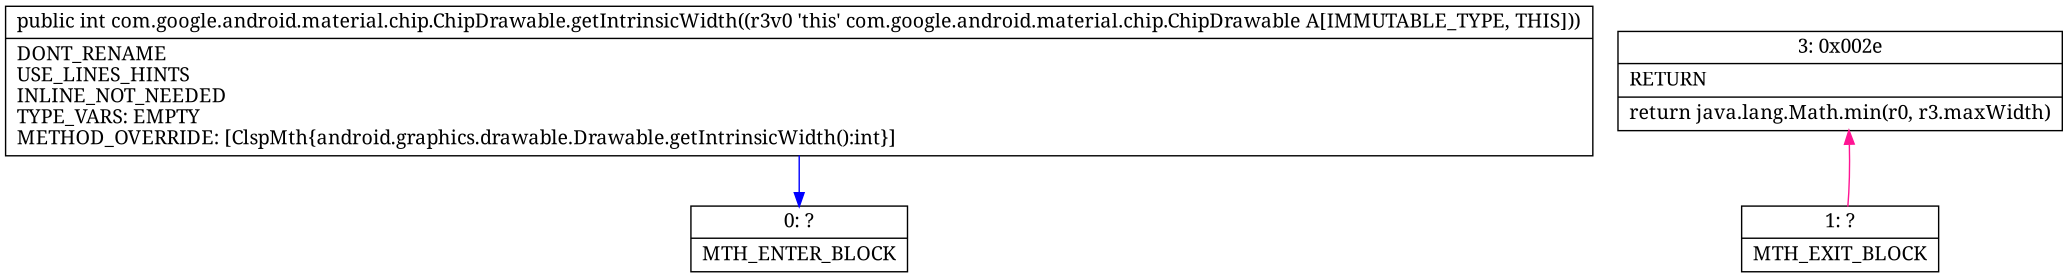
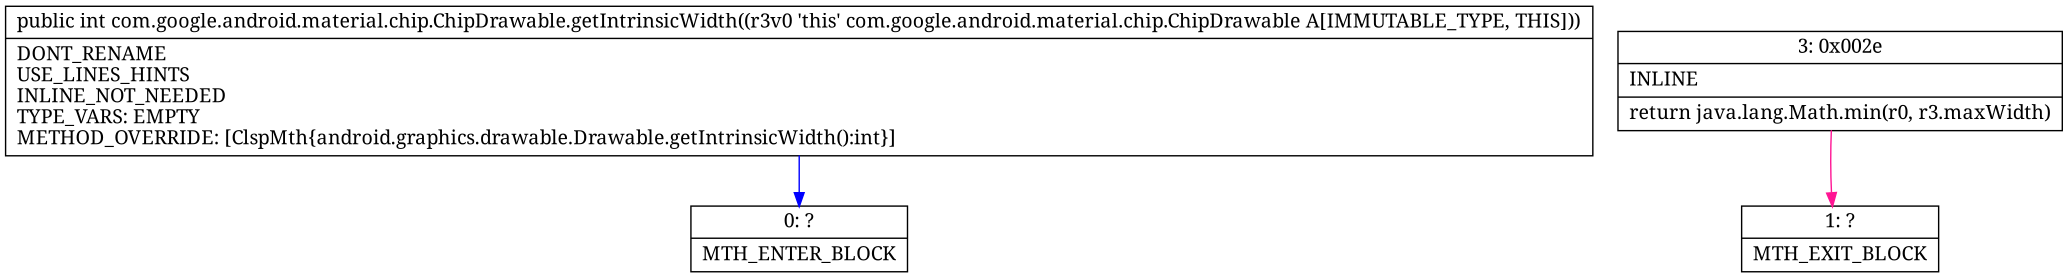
  digraph {
    fontname="Noto Serif"
    node [fontname="Noto Serif" shape=record]
    edge [fontname="Noto Serif"]
    n1 [label="{0\:\ ?|MTH_ENTER_BLOCK\l}"]
-   n2 [label="{3\:\ 0x002e|RETURN\l|return java.lang.Math.min(r0, r3.maxWidth)\l}"]
+   n2 [label="{3\:\ 0x002e|INLINE\l|return java.lang.Math.min(r0, r3.maxWidth)\l}"]
    n3 [label="{1\:\ ?|MTH_EXIT_BLOCK\l}"]
    n4 [label="{public int com.google.android.material.chip.ChipDrawable.getIntrinsicWidth((r3v0 'this' com.google.android.material.chip.ChipDrawable A[IMMUTABLE_TYPE, THIS]))  | DONT_RENAME\lUSE_LINES_HINTS\lINLINE_NOT_NEEDED\lTYPE_VARS: EMPTY\lMETHOD_OVERRIDE: [ClspMth\{android.graphics.drawable.Drawable.getIntrinsicWidth():int\}]\l}"]
-   n3 -> n2 [color=deeppink]
+   n2 -> n3 [color=deeppink]
    n4 -> n1 [color=blue]
  }
